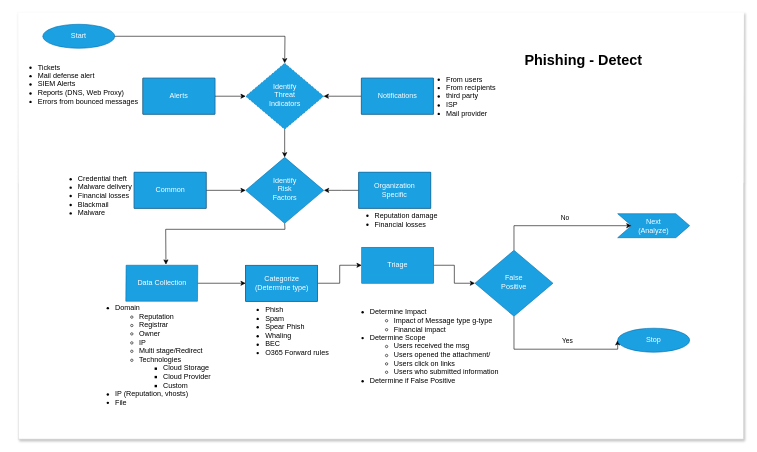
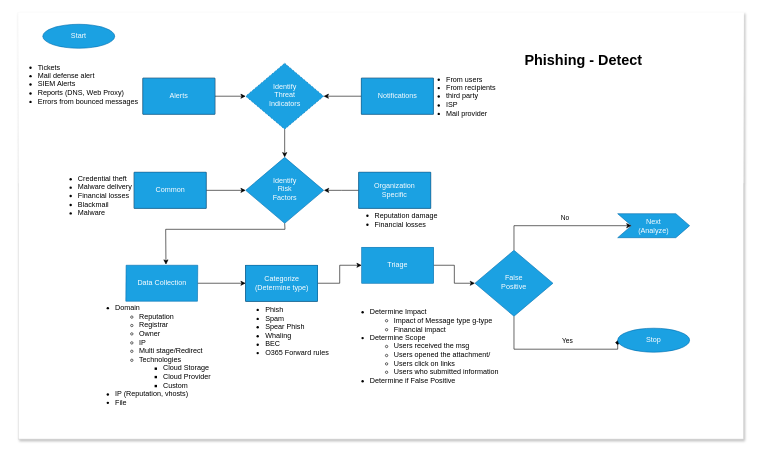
  <mxCell id="0" />
  <mxCell id="1" parent="0" />
  <mxCell id="2" value="" style="rounded=0;whiteSpace=wrap;html=1;align=center;strokeColor=#D6D6D6;shadow=1;glass=1;" vertex="1" parent="1"><mxGeometry x="29" y="20" width="1210" height="712" as="geometry" /></mxCell>
  <mxCell id="3" value="Start" style="ellipse;whiteSpace=wrap;html=1;fillColor=#1ba1e2;fontColor=#ffffff;strokeColor=#006EAF;" parent="1" vertex="1"><mxGeometry x="70" y="40" width="120" height="40" as="geometry" /></mxCell>
  <mxCell id="4" style="edgeStyle=orthogonalEdgeStyle;rounded=0;orthogonalLoop=1;jettySize=auto;html=1;exitX=0.5;exitY=1;exitDx=0;exitDy=0;" parent="1" source="3" target="3" edge="1"><mxGeometry relative="1" as="geometry" /></mxCell>
  <mxCell id="5" value="" style="edgeStyle=orthogonalEdgeStyle;rounded=0;orthogonalLoop=1;jettySize=auto;html=1;entryX=0;entryY=0.5;entryDx=0;entryDy=0;" parent="1" source="6" target="31" edge="1"><mxGeometry relative="1" as="geometry"><mxPoint x="421" y="160" as="targetPoint" /></mxGeometry></mxCell>
  <mxCell id="6" value="Alerts" style="shape=parallelogram;perimeter=parallelogramPerimeter;whiteSpace=wrap;html=1;fixedSize=1;size=-8;" parent="1" vertex="1"><mxGeometry x="237" y="130" width="120" height="60" as="geometry" /></mxCell>
  <mxCell id="7" value="" style="edgeStyle=orthogonalEdgeStyle;rounded=0;orthogonalLoop=1;jettySize=auto;html=1;entryX=1;entryY=0.5;entryDx=0;entryDy=0;" parent="1" source="8" target="31" edge="1"><mxGeometry relative="1" as="geometry"><mxPoint x="521" y="160" as="targetPoint" /></mxGeometry></mxCell>
  <mxCell id="8" value="Notifications" style="shape=parallelogram;perimeter=parallelogramPerimeter;whiteSpace=wrap;html=1;fixedSize=1;size=-2.5;" parent="1" vertex="1"><mxGeometry x="601.5" y="130" width="120" height="60" as="geometry" /></mxCell>
- <mxCell id="9" value="" style="endArrow=classic;html=1;entryX=0.5;entryY=0;entryDx=0;entryDy=0;exitX=1;exitY=0.5;exitDx=0;exitDy=0;rounded=0;" parent="1" source="3" target="31" edge="1"><mxGeometry width="50" height="50" relative="1" as="geometry"><mxPoint x="203" y="140" as="sourcePoint" /><mxPoint x="471" y="120" as="targetPoint" /><Array as="points"><mxPoint x="474" y="60" /></Array></mxGeometry></mxCell>
  <mxCell id="10" value="" style="edgeStyle=orthogonalEdgeStyle;rounded=0;orthogonalLoop=1;jettySize=auto;html=1;entryX=0;entryY=0.5;entryDx=0;entryDy=0;" parent="1" source="11" target="32" edge="1"><mxGeometry relative="1" as="geometry"><mxPoint x="416.5" y="317" as="targetPoint" /></mxGeometry></mxCell>
  <mxCell id="11" value="Common" style="shape=parallelogram;perimeter=parallelogramPerimeter;whiteSpace=wrap;html=1;fixedSize=1;size=-3.5;" parent="1" vertex="1"><mxGeometry x="222.5" y="287" width="120" height="60" as="geometry" /></mxCell>
  <mxCell id="12" value="" style="edgeStyle=orthogonalEdgeStyle;rounded=0;orthogonalLoop=1;jettySize=auto;html=1;" parent="1" source="13" edge="1"><mxGeometry relative="1" as="geometry"><mxPoint x="539" y="317" as="targetPoint" /></mxGeometry></mxCell>
  <mxCell id="13" value="Organization&lt;br&gt;&lt;div&gt;Specific&lt;/div&gt;" style="shape=parallelogram;perimeter=parallelogramPerimeter;whiteSpace=wrap;html=1;fixedSize=1;size=-8;" parent="1" vertex="1"><mxGeometry x="597" y="287" width="120" height="60" as="geometry" /></mxCell>
  <mxCell id="14" value="" style="edgeStyle=orthogonalEdgeStyle;rounded=0;orthogonalLoop=1;jettySize=auto;html=1;" parent="1" source="15" target="17" edge="1"><mxGeometry relative="1" as="geometry" /></mxCell>
  <mxCell id="15" value="Data Collection" style="shape=parallelogram;perimeter=parallelogramPerimeter;whiteSpace=wrap;html=1;fixedSize=1;size=0.5;fillColor=#1ba1e2;fontColor=#ffffff;strokeColor=#006EAF;" parent="1" vertex="1"><mxGeometry x="208.5" y="442" width="120" height="60" as="geometry" /></mxCell>
  <mxCell id="16" value="" style="edgeStyle=orthogonalEdgeStyle;rounded=0;orthogonalLoop=1;jettySize=auto;html=1;" parent="1" source="17" target="19" edge="1"><mxGeometry relative="1" as="geometry" /></mxCell>
  <mxCell id="17" value="Categorize&lt;br&gt;(&lt;span&gt;Determine type&lt;/span&gt;)" style="whiteSpace=wrap;html=1;" parent="1" vertex="1"><mxGeometry x="408.5" y="442" width="120" height="60" as="geometry" /></mxCell>
  <mxCell id="18" style="edgeStyle=orthogonalEdgeStyle;rounded=0;orthogonalLoop=1;jettySize=auto;html=1;entryX=0;entryY=0.5;entryDx=0;entryDy=0;" edge="1" parent="1" source="19" target="37"><mxGeometry relative="1" as="geometry" /></mxCell>
  <mxCell id="19" value="Triage" style="whiteSpace=wrap;html=1;fillColor=#1ba1e2;fontColor=#ffffff;strokeColor=#006EAF;" parent="1" vertex="1"><mxGeometry x="602" y="412" width="120" height="60" as="geometry" /></mxCell>
  <mxCell id="20" value="&lt;h1&gt;Phishing - Detect&lt;br&gt;&lt;/h1&gt;" style="text;html=1;strokeColor=none;fillColor=none;spacing=5;spacingTop=-20;whiteSpace=wrap;overflow=hidden;rounded=0;" parent="1" vertex="1"><mxGeometry x="869" y="80" width="260" height="40" as="geometry" /></mxCell>
  <mxCell id="21" value="Next&lt;br&gt;(Analyze)" style="shape=step;perimeter=stepPerimeter;whiteSpace=wrap;html=1;fixedSize=1;size=23;fillColor=#1ba1e2;fontColor=#ffffff;strokeColor=#006EAF;" parent="1" vertex="1"><mxGeometry x="1029" y="356" width="120" height="40" as="geometry" /></mxCell>
  <mxCell id="22" value="" style="endArrow=classic;html=1;exitX=0.5;exitY=1;exitDx=0;exitDy=0;entryX=0.558;entryY=-0.017;entryDx=0;entryDy=0;entryPerimeter=0;rounded=0;" parent="1" source="32" target="15" edge="1"><mxGeometry width="50" height="50" relative="1" as="geometry"><mxPoint x="466.5" y="357" as="sourcePoint" /><mxPoint x="508.5" y="347" as="targetPoint" /><Array as="points"><mxPoint x="474" y="382" /><mxPoint x="379" y="382" /><mxPoint x="275" y="382" /></Array></mxGeometry></mxCell>
  <mxCell id="23" value="&lt;div&gt;&lt;ul&gt;&lt;li&gt;Tickets&lt;/li&gt;&lt;li&gt;Mail defense alert&lt;/li&gt;&lt;li&gt;&lt;span style=&quot;&quot;&gt;SIEM Alerts&lt;/span&gt;&lt;br&gt;&lt;/li&gt;&lt;li&gt;Reports (DNS, Web Proxy)&lt;br&gt;&lt;/li&gt;&lt;li&gt;Errors from bounced messages&lt;br&gt;&lt;/li&gt;&lt;/ul&gt;&lt;/div&gt;" style="text;html=1;resizable=0;autosize=1;align=left;verticalAlign=middle;points=[];fillColor=none;strokeColor=none;rounded=0;" parent="1" vertex="1"><mxGeometry x="20" y="90" width="220" height="100" as="geometry" /></mxCell>
  <mxCell id="24" value="&lt;div align=&quot;left&quot;&gt;&lt;ul&gt;&lt;li&gt;From users&lt;br&gt;&lt;/li&gt;&lt;li&gt;From recipients&lt;br&gt;&lt;/li&gt;&lt;li&gt;third party&lt;br&gt;&lt;/li&gt;&lt;li&gt;ISP &lt;br&gt;&lt;/li&gt;&lt;li&gt;Mail provider&lt;/li&gt;&lt;/ul&gt;&lt;/div&gt;" style="text;html=1;resizable=0;autosize=1;align=center;verticalAlign=middle;points=[];fillColor=none;strokeColor=none;rounded=0;" parent="1" vertex="1"><mxGeometry x="693.5" y="110" width="140" height="100" as="geometry" /></mxCell>
  <mxCell id="25" value="&lt;div&gt;&lt;ul&gt;&lt;li&gt;Credential theft&lt;br&gt;&lt;/li&gt;&lt;li&gt;Malware delivery&lt;/li&gt;&lt;li&gt;Financial losses&lt;/li&gt;&lt;li&gt;Blackmail&amp;nbsp;&lt;/li&gt;&lt;li&gt;Malware&lt;/li&gt;&lt;/ul&gt;&lt;/div&gt;" style="text;html=1;resizable=0;autosize=1;align=left;verticalAlign=middle;points=[];fillColor=none;strokeColor=none;rounded=0;" parent="1" vertex="1"><mxGeometry x="87" y="276" width="150" height="100" as="geometry" /></mxCell>
  <mxCell id="26" value="&lt;div&gt;&lt;ul&gt;&lt;li&gt;Reputation damage&lt;br&gt;&lt;/li&gt;&lt;li&gt;Financial losses&lt;/li&gt;&lt;/ul&gt;&lt;/div&gt;" style="text;html=1;resizable=0;autosize=1;align=left;verticalAlign=middle;points=[];fillColor=none;strokeColor=none;rounded=0;" parent="1" vertex="1"><mxGeometry x="581.5" y="336" width="160" height="60" as="geometry" /></mxCell>
  <mxCell id="27" value="&lt;div align=&quot;left&quot;&gt;&lt;br&gt;&lt;ul&gt;&lt;li&gt;Phish&lt;/li&gt;&lt;li&gt;Spam&lt;/li&gt;&lt;li&gt;Spear Phish&lt;/li&gt;&lt;li&gt;Whaling&lt;/li&gt;&lt;li&gt;BEC&lt;/li&gt;&lt;li&gt;O365 Forward rules&lt;/li&gt;&lt;br&gt;&lt;/ul&gt;&lt;/div&gt;" style="text;html=1;resizable=0;autosize=1;align=center;verticalAlign=middle;points=[];fillColor=none;strokeColor=none;rounded=0;" parent="1" vertex="1"><mxGeometry x="393.5" y="482" width="160" height="140" as="geometry" /></mxCell>
  <mxCell id="28" value="&lt;div&gt;&lt;ul&gt;&lt;li&gt;Determine Impact&lt;/li&gt;&lt;ul&gt;&lt;li&gt;Impact of Message type g-type&lt;/li&gt;&lt;li&gt;Financial impact&lt;br&gt;&lt;/li&gt;&lt;/ul&gt;&lt;li&gt;Determine Scope&lt;br&gt;&lt;/li&gt;&lt;ul&gt;&lt;li&gt;Users received the msg&lt;/li&gt;&lt;li&gt;Users opened the attachment/&lt;/li&gt;&lt;li&gt;Users click on links&lt;/li&gt;&lt;li&gt;Users who submitted information&lt;/li&gt;&lt;/ul&gt;&lt;li&gt;Determine if False Positive&lt;br&gt;&lt;/li&gt;&lt;/ul&gt;&lt;/div&gt;" style="text;html=1;resizable=0;autosize=1;align=left;verticalAlign=middle;points=[];fillColor=none;strokeColor=none;rounded=0;" parent="1" vertex="1"><mxGeometry x="573.5" y="502" width="270" height="150" as="geometry" /></mxCell>
  <mxCell id="29" value="&lt;ul&gt;&lt;li&gt;Domain&lt;/li&gt;&lt;ul&gt;&lt;li&gt;Reputation&lt;/li&gt;&lt;li&gt;Registrar&lt;/li&gt;&lt;li&gt;Owner&lt;/li&gt;&lt;li&gt;IP&lt;/li&gt;&lt;li&gt;Multi stage/Redirect&lt;/li&gt;&lt;li&gt;Technologies&lt;/li&gt;&lt;ul&gt;&lt;li&gt;Cloud Storage&lt;/li&gt;&lt;li&gt;Cloud Provider&lt;/li&gt;&lt;li&gt;&lt;span&gt;Custom&lt;/span&gt;&lt;br&gt;&lt;/li&gt;&lt;/ul&gt;&lt;/ul&gt;&lt;li&gt;IP (Reputation, vhosts)&lt;/li&gt;&lt;li&gt;File&lt;/li&gt;&lt;/ul&gt;" style="text;html=1;resizable=0;autosize=1;align=left;verticalAlign=middle;points=[];fillColor=none;strokeColor=none;rounded=0;" parent="1" vertex="1"><mxGeometry x="149" y="497" width="210" height="190" as="geometry" /></mxCell>
  <mxCell id="30" value="" style="edgeStyle=orthogonalEdgeStyle;rounded=0;orthogonalLoop=1;jettySize=auto;html=1;" parent="1" source="31" target="32" edge="1"><mxGeometry relative="1" as="geometry" /></mxCell>
  <mxCell id="31" value="Identify &lt;br&gt;&lt;div&gt;Threat &lt;br&gt;&lt;/div&gt;&lt;div&gt;Indicators&lt;/div&gt;" style="rhombus;whiteSpace=wrap;html=1;shadow=0;fontFamily=Helvetica;fontSize=12;align=center;strokeWidth=1;spacing=6;spacingTop=-4;fillColor=#1ba1e2;fontColor=#ffffff;strokeColor=#006EAF;dashed=1;" parent="1" vertex="1"><mxGeometry x="408.5" y="105" width="130" height="110" as="geometry" /></mxCell>
  <mxCell id="32" value="Identify &lt;br&gt;&lt;div&gt;Risk&lt;br&gt;&lt;/div&gt;&lt;div&gt;Factors&lt;/div&gt;" style="rhombus;whiteSpace=wrap;html=1;shadow=0;fontFamily=Helvetica;fontSize=12;align=center;strokeWidth=1;spacing=6;spacingTop=-4;fillColor=#1ba1e2;fontColor=#ffffff;strokeColor=#006EAF;" parent="1" vertex="1"><mxGeometry x="408.5" y="262" width="130" height="110" as="geometry" /></mxCell>
- <mxCell id="33" style="edgeStyle=orthogonalEdgeStyle;rounded=0;orthogonalLoop=1;jettySize=auto;html=1;exitX=0.5;exitY=1;exitDx=0;exitDy=0;entryX=0;entryY=0.5;entryDx=0;entryDy=0;" parent="1" source="37" target="38" edge="1"><mxGeometry relative="1" as="geometry"><Array as="points"><mxPoint x="856" y="582" /><mxPoint x="1029" y="582" /></Array></mxGeometry></mxCell>
+ <mxCell id="33" style="edgeStyle=orthogonalEdgeStyle;rounded=0;orthogonalLoop=1;jettySize=auto;html=1;exitX=0.5;exitY=1;exitDx=0;exitDy=0;entryX=0;entryY=0.5;entryDx=0;entryDy=0;endArrow=diamond;" parent="1" source="37" target="38" edge="1"><mxGeometry relative="1" as="geometry"><Array as="points"><mxPoint x="856" y="582" /><mxPoint x="1029" y="582" /></Array></mxGeometry></mxCell>
  <mxCell id="34" value="Yes" style="edgeLabel;html=1;align=center;verticalAlign=middle;resizable=0;points=[];" parent="33" vertex="1" connectable="0"><mxGeometry x="-0.366" y="-2" relative="1" as="geometry"><mxPoint x="66" y="-17" as="offset" /></mxGeometry></mxCell>
  <mxCell id="35" style="edgeStyle=orthogonalEdgeStyle;rounded=0;orthogonalLoop=1;jettySize=auto;html=1;entryX=0;entryY=0.5;entryDx=0;entryDy=0;" edge="1" parent="1" source="37" target="21"><mxGeometry relative="1" as="geometry"><Array as="points"><mxPoint x="856" y="376" /></Array></mxGeometry></mxCell>
  <mxCell id="36" value="No" style="edgeLabel;html=1;align=center;verticalAlign=middle;resizable=0;points=[];" vertex="1" connectable="0" parent="35"><mxGeometry x="-0.047" y="1" relative="1" as="geometry"><mxPoint x="12" y="-13" as="offset" /></mxGeometry></mxCell>
  <mxCell id="37" value="&lt;div&gt;False &lt;br&gt;&lt;/div&gt;&lt;div&gt;Positive&lt;br&gt;&lt;/div&gt;" style="rhombus;whiteSpace=wrap;html=1;shadow=0;fontFamily=Helvetica;fontSize=12;align=center;strokeWidth=1;spacing=6;spacingTop=-4;fillColor=#1ba1e2;fontColor=#ffffff;strokeColor=#006EAF;" parent="1" vertex="1"><mxGeometry x="791" y="417" width="130" height="110" as="geometry" /></mxCell>
  <mxCell id="38" value="&lt;div&gt;Stop&lt;/div&gt;" style="ellipse;whiteSpace=wrap;html=1;fillColor=#1ba1e2;fontColor=#ffffff;strokeColor=#006EAF;" parent="1" vertex="1"><mxGeometry x="1029" y="547" width="120" height="40" as="geometry" /></mxCell>
  <mxCell id="39" value="Alerts" style="shape=parallelogram;perimeter=parallelogramPerimeter;whiteSpace=wrap;html=1;fixedSize=1;size=-8;fillColor=#1ba1e2;fontColor=#ffffff;strokeColor=#006EAF;" vertex="1" parent="1"><mxGeometry x="237" y="130" width="120" height="60" as="geometry" /></mxCell>
  <mxCell id="40" value="Notifications" style="shape=parallelogram;perimeter=parallelogramPerimeter;whiteSpace=wrap;html=1;fixedSize=1;size=-2.5;fillColor=#1ba1e2;fontColor=#ffffff;strokeColor=#006EAF;" vertex="1" parent="1"><mxGeometry x="601.5" y="130" width="120" height="60" as="geometry" /></mxCell>
  <mxCell id="41" value="Organization&lt;br&gt;&lt;div&gt;Specific&lt;/div&gt;" style="shape=parallelogram;perimeter=parallelogramPerimeter;whiteSpace=wrap;html=1;fixedSize=1;size=-8;fillColor=#1ba1e2;fontColor=#ffffff;strokeColor=#006EAF;" vertex="1" parent="1"><mxGeometry x="597" y="287" width="120" height="60" as="geometry" /></mxCell>
  <mxCell id="42" value="Common" style="shape=parallelogram;perimeter=parallelogramPerimeter;whiteSpace=wrap;html=1;fixedSize=1;size=-3.5;fillColor=#1ba1e2;fontColor=#ffffff;strokeColor=#006EAF;" vertex="1" parent="1"><mxGeometry x="222.5" y="287" width="120" height="60" as="geometry" /></mxCell>
  <mxCell id="43" value="Categorize&lt;br&gt;(&lt;span&gt;Determine type&lt;/span&gt;)" style="whiteSpace=wrap;html=1;fillColor=#1ba1e2;fontColor=#ffffff;strokeColor=#006EAF;" vertex="1" parent="1"><mxGeometry x="408.5" y="442" width="120" height="60" as="geometry" /></mxCell>
